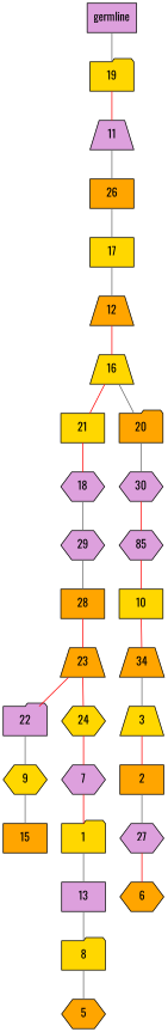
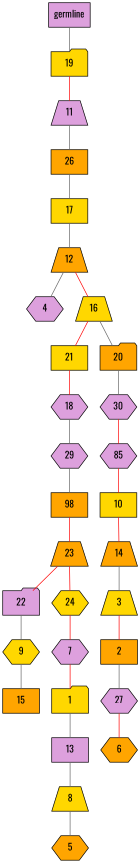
  graph {
    fontname=Oswald
    rankdir=UD
    splines=line
    node [fillcolor=plum fontname=Oswald shape=hexagon style=filled]
    edge [color=gray40 fontname=Oswald]
    n1 [label=germline shape=box]
    n2 [fillcolor=gold label=19 shape=folder]
    n3 [label=11 shape=trapezium]
    n4 [fillcolor=orange label=26 shape=box]
    n5 [fillcolor=gold label=17 shape=box]
    n6 [fillcolor=orange label=12 shape=trapezium]
+   n7 [label=4]
    n8 [fillcolor=gold label=16 shape=trapezium]
    n9 [fillcolor=gold label=21 shape=box]
    n10 [fillcolor=orange label=20 shape=folder]
    n11 [label=18]
    n12 [label=29]
-   n13 [fillcolor=orange label=28 shape=box]
+   n13 [fillcolor=orange label=98 shape=box]
    n14 [fillcolor=orange label=23 shape=trapezium]
    n15 [label=22 shape=folder]
    n16 [fillcolor=gold label=24]
    n17 [fillcolor=gold label=9]
    n18 [label=7]
    n19 [fillcolor=orange label=15 shape=box]
    n20 [fillcolor=gold label=1 shape=folder]
    n21 [label=13 shape=box]
-   n22 [fillcolor=gold label=8 shape=folder]
+   n22 [fillcolor=gold label=8 shape=trapezium]
    n23 [fillcolor=orange label=5]
    n24 [label=30]
    n25 [label=85]
    n26 [fillcolor=gold label=10 shape=box]
-   n27 [fillcolor=orange label=34 shape=trapezium]
+   n27 [fillcolor=orange label=14 shape=trapezium]
    n28 [fillcolor=gold label=3 shape=trapezium]
    n29 [fillcolor=orange label=2 shape=box]
    n30 [label=27]
    n31 [fillcolor=orange label=6]
    n1 -- n2
    n2 -- n3 [color=red]
    n3 -- n4
    n4 -- n5
    n5 -- n6
+   n6 -- n7
    n6 -- n8 [color=red]
    n8 -- n9 [color=red]
    n8 -- n10
    n9 -- n11 [color=red]
    n10 -- n24
    n11 -- n12
    n12 -- n13
    n13 -- n14 [color=red]
    n14 -- n15 [color=red]
    n14 -- n16 [color=red]
    n15 -- n17
    n16 -- n18 [color=red]
    n17 -- n19
    n18 -- n20 [color=red]
    n20 -- n21
    n21 -- n22
    n22 -- n23
    n24 -- n25 [color=red]
    n25 -- n26 [color=red]
    n26 -- n27 [color=red]
    n27 -- n28
    n28 -- n29 [color=red]
    n29 -- n30
    n30 -- n31 [color=red]
  }
